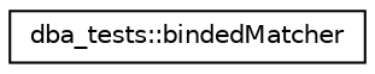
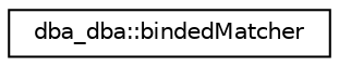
  digraph {
    rankdir=LR
-   n1 [color=black fillcolor=white fontname=Helvetica fontsize=10 height=0.2 label="dba_tests::bindedMatcher" shape=record style=filled width=0.4]
+   n1 [color=black fillcolor=white fontname=Helvetica fontsize=10 height=0.2 label="dba_dba::bindedMatcher" shape=record style=filled width=0.4]
  }
